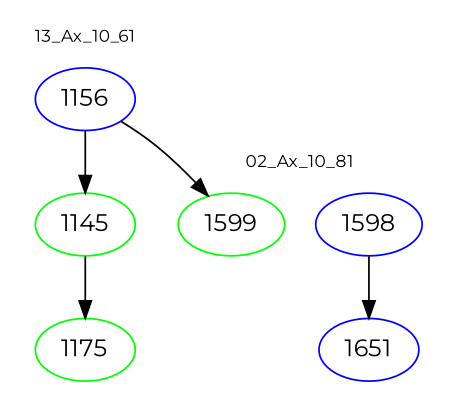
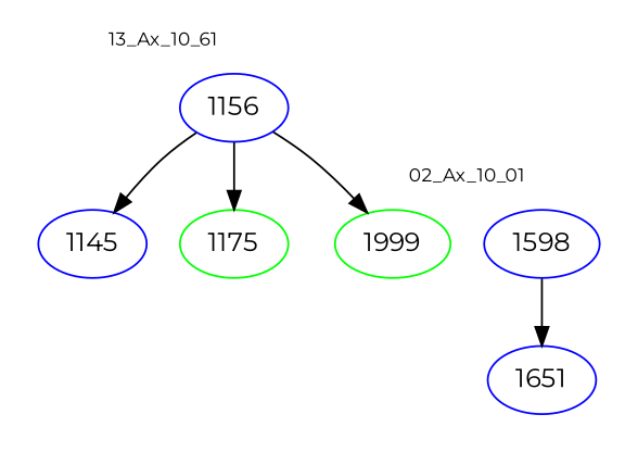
  digraph {
    fontname=Montserrat
    node [color=blue fontname=Montserrat]
    edge [color=black fontname=Montserrat]
    n1 [label=1156]
-   n2 [color=green label=1145]
+   n2 [label=1145]
    n3 [color=green label=1175]
    n4 [label=1598]
-   n5 [color=green label=1599]
+   n5 [color=green label=1999]
    n6 [label=1651]
    subgraph cluster_1 {
      color=white
      fontsize=10
      label="13_Ax_10_61"
      n1
      n2
      n3
    }
    subgraph cluster_2 {
      color=white
      fontsize=10
-     label="02_Ax_10_81"
+     label="02_Ax_10_01"
      n4
      n5
      n6
    }
    n1 -> n2
-   n2 -> n3
+   n1 -> n3
    n1 -> n5
    n4 -> n6
  }
